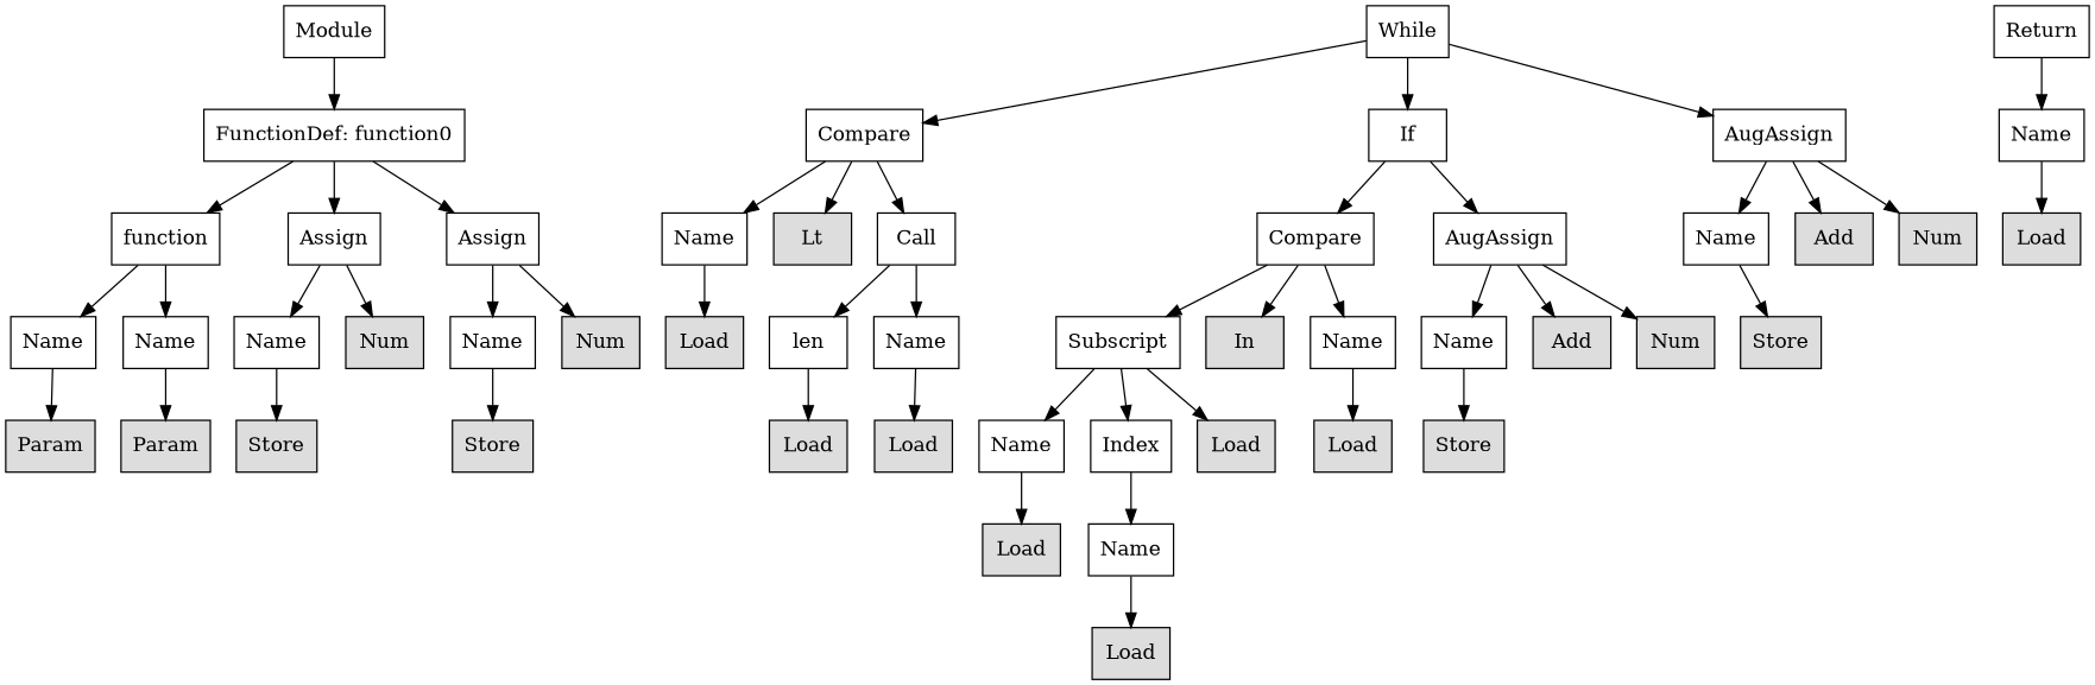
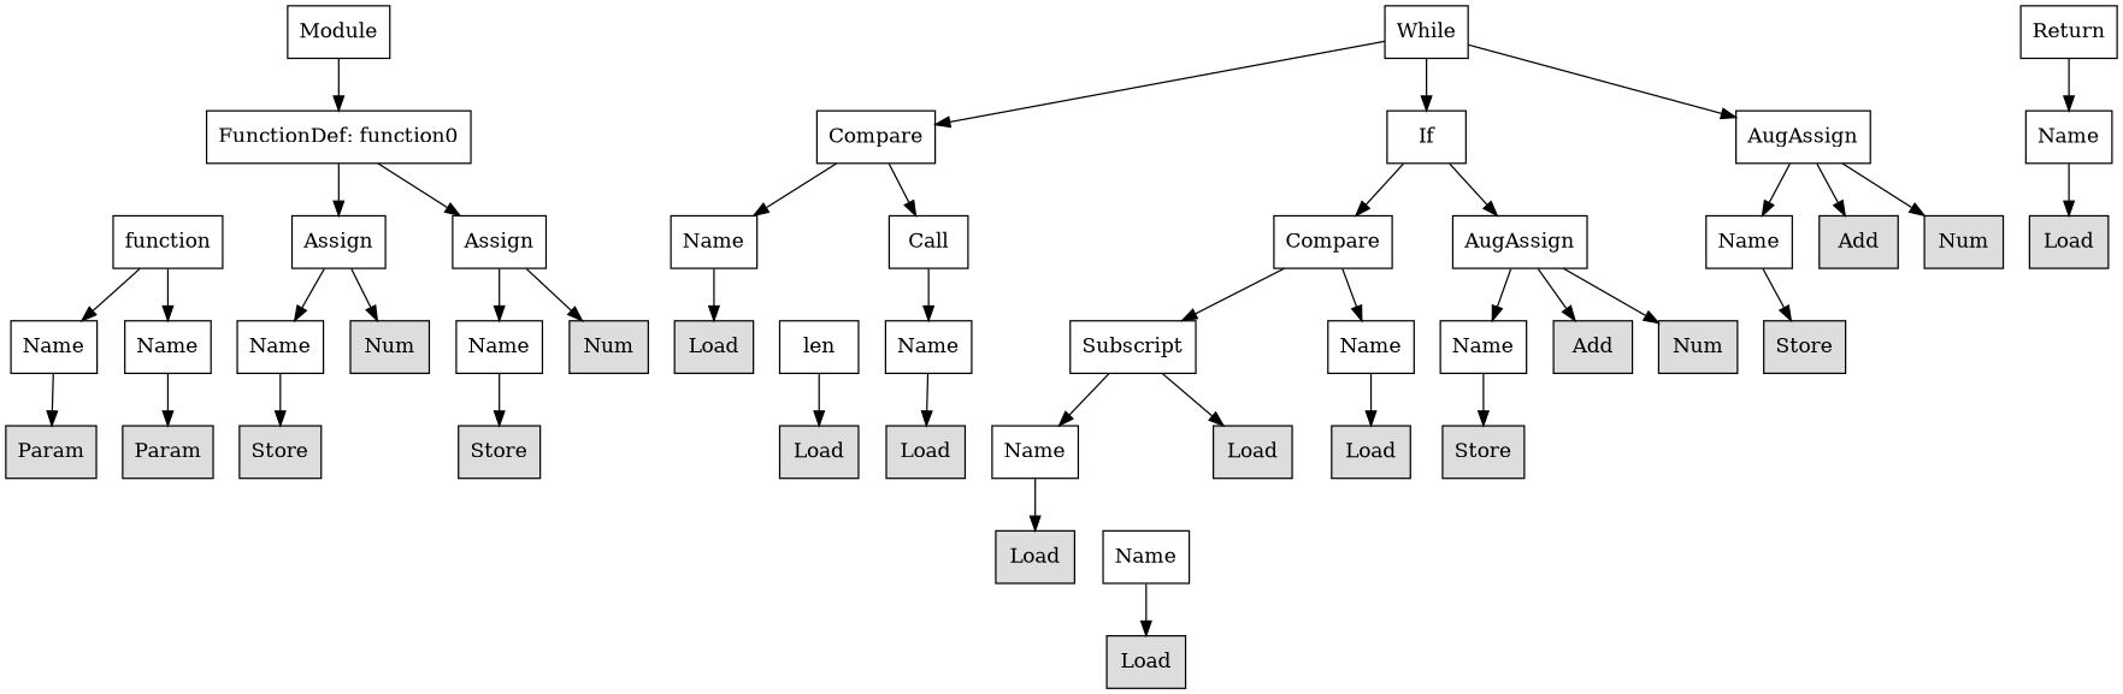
  digraph {
    node [shape=rect]
    n1 [label=Module]
    n2 [label="FunctionDef: function0"]
    n3 [label=function]
    n4 [label=Assign]
    n5 [label=Assign]
    n6 [label=Name]
    n7 [label=Name]
    n8 [label=Name]
    n9 [fillcolor="#dddddd" label=Num style=filled]
    n10 [label=Name]
    n11 [fillcolor="#dddddd" label=Num style=filled]
    n12 [label=While]
    n13 [label=Compare]
    n14 [label=If]
    n15 [label=AugAssign]
    n16 [label=Return]
    n17 [label=Name]
    n18 [fillcolor="#dddddd" label=Param style=filled]
    n19 [fillcolor="#dddddd" label=Param style=filled]
    n20 [fillcolor="#dddddd" label=Store style=filled]
    n21 [fillcolor="#dddddd" label=Store style=filled]
    n22 [label=Name]
-   n23 [fillcolor="#dddddd" label=Lt style=filled]
    n24 [label=Call]
    n25 [label=Compare]
    n26 [label=AugAssign]
    n27 [label=Name]
    n28 [fillcolor="#dddddd" label=Add style=filled]
    n29 [fillcolor="#dddddd" label=Num style=filled]
    n30 [fillcolor="#dddddd" label=Load style=filled]
    n31 [fillcolor="#dddddd" label=Load style=filled]
    n32 [label=len]
    n33 [label=Name]
    n34 [label=Subscript]
-   n35 [fillcolor="#dddddd" label=In style=filled]
    n36 [label=Name]
    n37 [label=Name]
    n38 [fillcolor="#dddddd" label=Add style=filled]
    n39 [fillcolor="#dddddd" label=Num style=filled]
    n40 [fillcolor="#dddddd" label=Store style=filled]
    n41 [fillcolor="#dddddd" label=Load style=filled]
    n42 [fillcolor="#dddddd" label=Load style=filled]
    n43 [label=Name]
-   n44 [label=Index]
    n45 [fillcolor="#dddddd" label=Load style=filled]
    n46 [fillcolor="#dddddd" label=Load style=filled]
    n47 [fillcolor="#dddddd" label=Store style=filled]
    n48 [fillcolor="#dddddd" label=Load style=filled]
    n49 [label=Name]
    n50 [fillcolor="#dddddd" label=Load style=filled]
    n1 -> n2
-   n2 -> n3
    n2 -> n4
    n2 -> n5
    n3 -> n6
    n3 -> n7
    n4 -> n8
    n4 -> n9
    n5 -> n10
    n5 -> n11
    n6 -> n18
    n7 -> n19
    n8 -> n20
    n10 -> n21
    n12 -> n13
    n12 -> n14
    n12 -> n15
    n13 -> n22
-   n13 -> n23
    n13 -> n24
    n14 -> n25
    n14 -> n26
    n15 -> n27
    n15 -> n28
    n15 -> n29
    n16 -> n17
    n17 -> n30
    n22 -> n31
-   n24 -> n32
    n24 -> n33
    n25 -> n34
-   n25 -> n35
    n25 -> n36
    n26 -> n37
    n26 -> n38
    n26 -> n39
    n27 -> n40
    n32 -> n41
    n33 -> n42
    n34 -> n43
-   n34 -> n44
    n34 -> n45
    n36 -> n46
    n37 -> n47
    n43 -> n48
-   n44 -> n49
    n49 -> n50
  }
